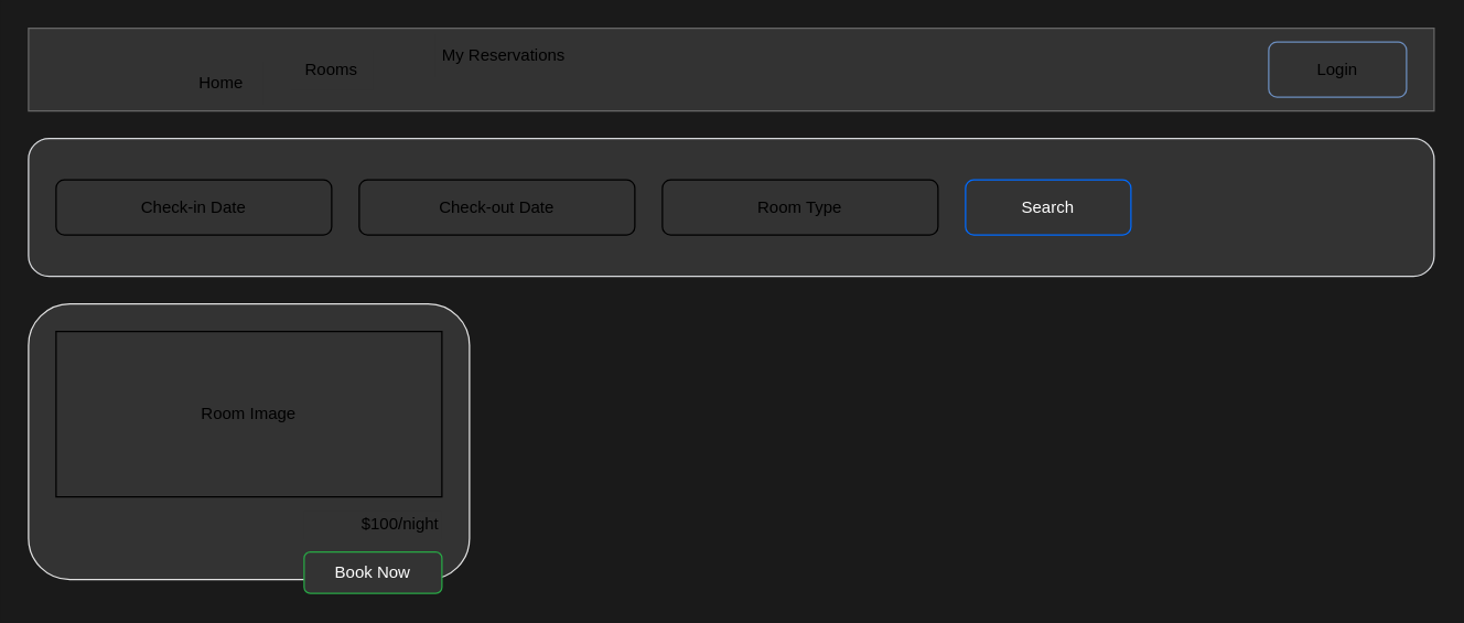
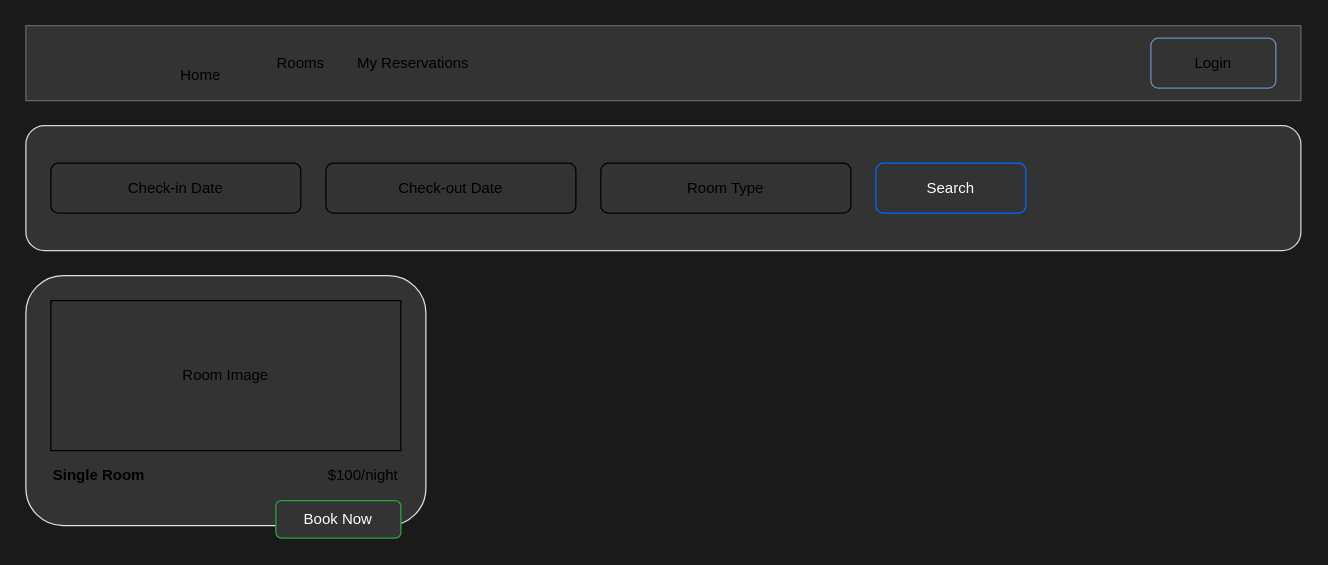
  <mxCell id="0" />
  <mxCell id="1" parent="0" />
  <mxCell id="2" value="" style="rounded=0;whiteSpace=wrap;html=1;fillColor=#333333;strokeColor=#666666;" parent="1" vertex="1"><mxGeometry x="20" y="20" width="1020" height="60" as="geometry" /></mxCell>
  <mxCell id="3" value="Home" style="text;html=1;strokeColor=none;fillColor=#333333;align=center;verticalAlign=middle;whiteSpace=wrap;rounded=0;" parent="1" vertex="1"><mxGeometry x="130" y="45" width="60" height="30" as="geometry" /></mxCell>
  <mxCell id="4" value="Rooms" style="text;html=1;strokeColor=none;fillColor=#333333;align=center;verticalAlign=middle;whiteSpace=wrap;rounded=0;" parent="1" vertex="1"><mxGeometry x="210" y="35" width="60" height="30" as="geometry" /></mxCell>
- <mxCell id="5" value="My Reservations" style="text;html=1;strokeColor=none;fillColor=#333333;align=center;verticalAlign=middle;whiteSpace=wrap;rounded=0;" parent="1" vertex="1"><mxGeometry x="315" y="25" width="100" height="30" as="geometry" /></mxCell>
+ <mxCell id="5" value="My Reservations" style="text;html=1;strokeColor=none;fillColor=#333333;align=center;verticalAlign=middle;whiteSpace=wrap;rounded=0;" parent="1" vertex="1"><mxGeometry x="280" y="35" width="100" height="30" as="geometry" /></mxCell>
  <mxCell id="6" value="Login" style="rounded=1;whiteSpace=wrap;html=1;fillColor=#333333;strokeColor=#6c8ebf;" parent="1" vertex="1"><mxGeometry x="920" y="30" width="100" height="40" as="geometry" /></mxCell>
  <mxCell id="7" value="" style="rounded=1;whiteSpace=wrap;html=1;fillColor=#333333;strokeColor=#d6d8db;" parent="1" vertex="1"><mxGeometry x="20" y="100" width="1020" height="100" as="geometry" /></mxCell>
  <mxCell id="8" value="Check-in Date" style="rounded=1;whiteSpace=wrap;html=1;fillColor=#333333;" parent="1" vertex="1"><mxGeometry x="40" y="130" width="200" height="40" as="geometry" /></mxCell>
  <mxCell id="9" value="Check-out Date" style="rounded=1;whiteSpace=wrap;html=1;fillColor=#333333;" parent="1" vertex="1"><mxGeometry x="260" y="130" width="200" height="40" as="geometry" /></mxCell>
  <mxCell id="10" value="Room Type" style="rounded=1;whiteSpace=wrap;html=1;fillColor=#333333;" parent="1" vertex="1"><mxGeometry x="480" y="130" width="200" height="40" as="geometry" /></mxCell>
  <mxCell id="11" value="Search" style="rounded=1;whiteSpace=wrap;html=1;fillColor=#333333;strokeColor=#006bff;fontColor=#ffffff;" parent="1" vertex="1"><mxGeometry x="700" y="130" width="120" height="40" as="geometry" /></mxCell>
  <mxCell id="12" value="" style="rounded=1;whiteSpace=wrap;html=1;fillColor=#333333;strokeColor=#e0e0e0;" parent="1" vertex="1"><mxGeometry x="20" y="220" width="320" height="200" as="geometry" /></mxCell>
  <mxCell id="13" value="Room Image" style="rounded=0;whiteSpace=wrap;html=1;fillColor=#333333;" parent="1" vertex="1"><mxGeometry x="40" y="240" width="280" height="120" as="geometry" /></mxCell>
+ <mxCell id="14" value="Single Room" style="text;html=1;strokeColor=none;fillColor=#333333;align=left;verticalAlign=middle;whiteSpace=wrap;rounded=0;fontStyle=1;" parent="1" vertex="1"><mxGeometry x="40" y="370" width="100" height="20" as="geometry" /></mxCell>
  <mxCell id="15" value="$100/night" style="text;html=1;strokeColor=none;fillColor=#333333;align=right;verticalAlign=middle;whiteSpace=wrap;rounded=0;" parent="1" vertex="1"><mxGeometry x="220" y="370" width="100" height="20" as="geometry" /></mxCell>
  <mxCell id="16" value="Book Now" style="rounded=1;whiteSpace=wrap;html=1;fillColor=#333333;strokeColor=#28a745;fontColor=#ffffff;" parent="1" vertex="1"><mxGeometry x="220" y="400" width="100" height="30" as="geometry" /></mxCell>
